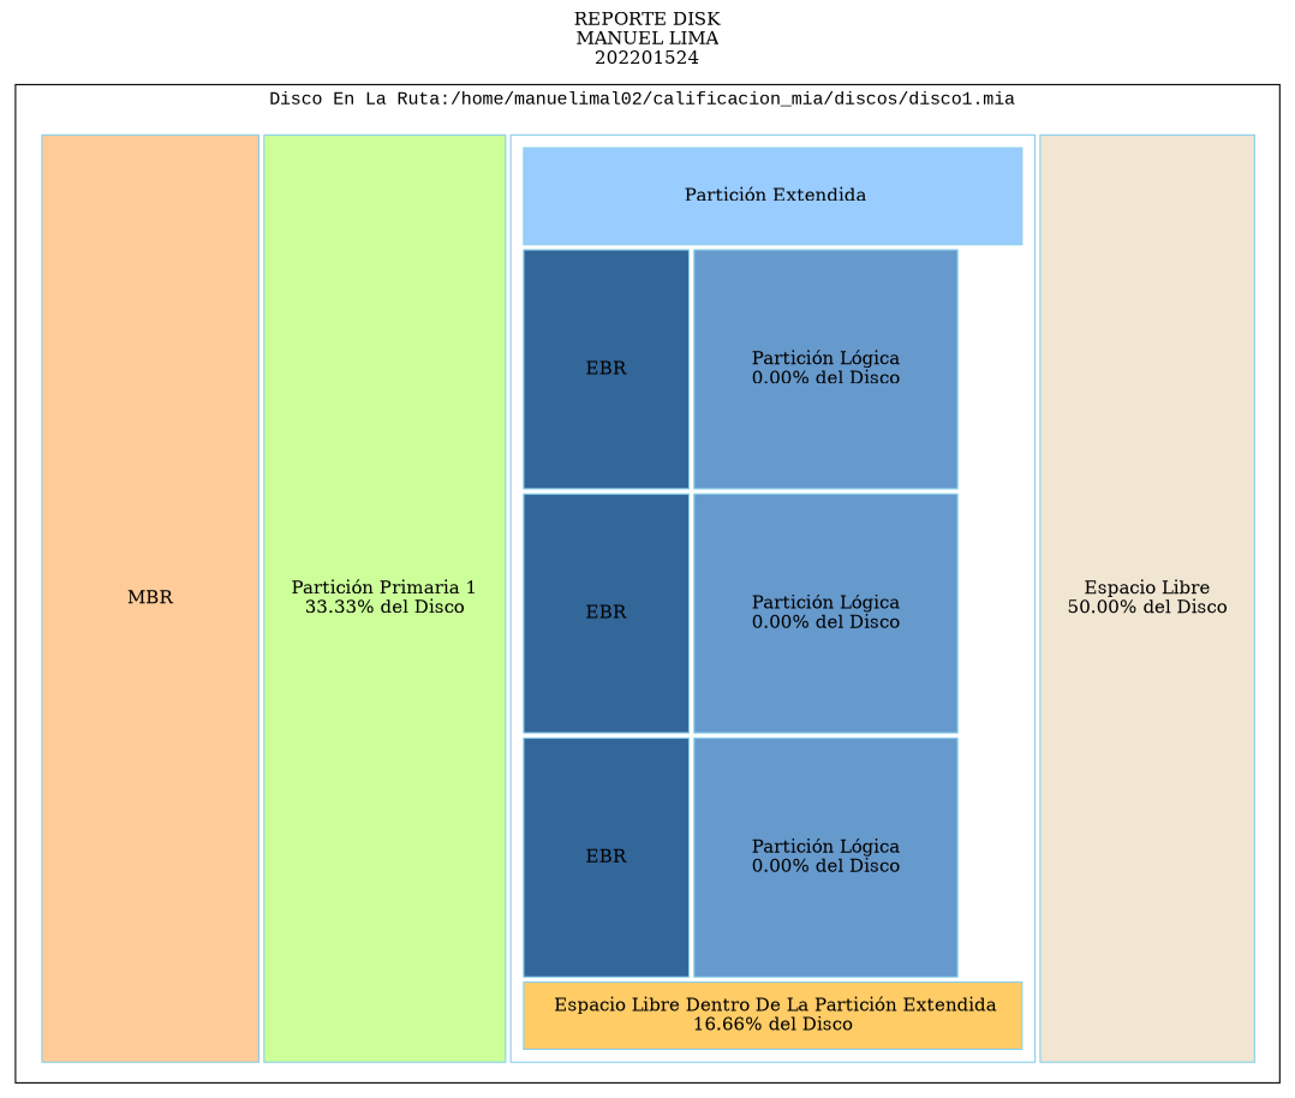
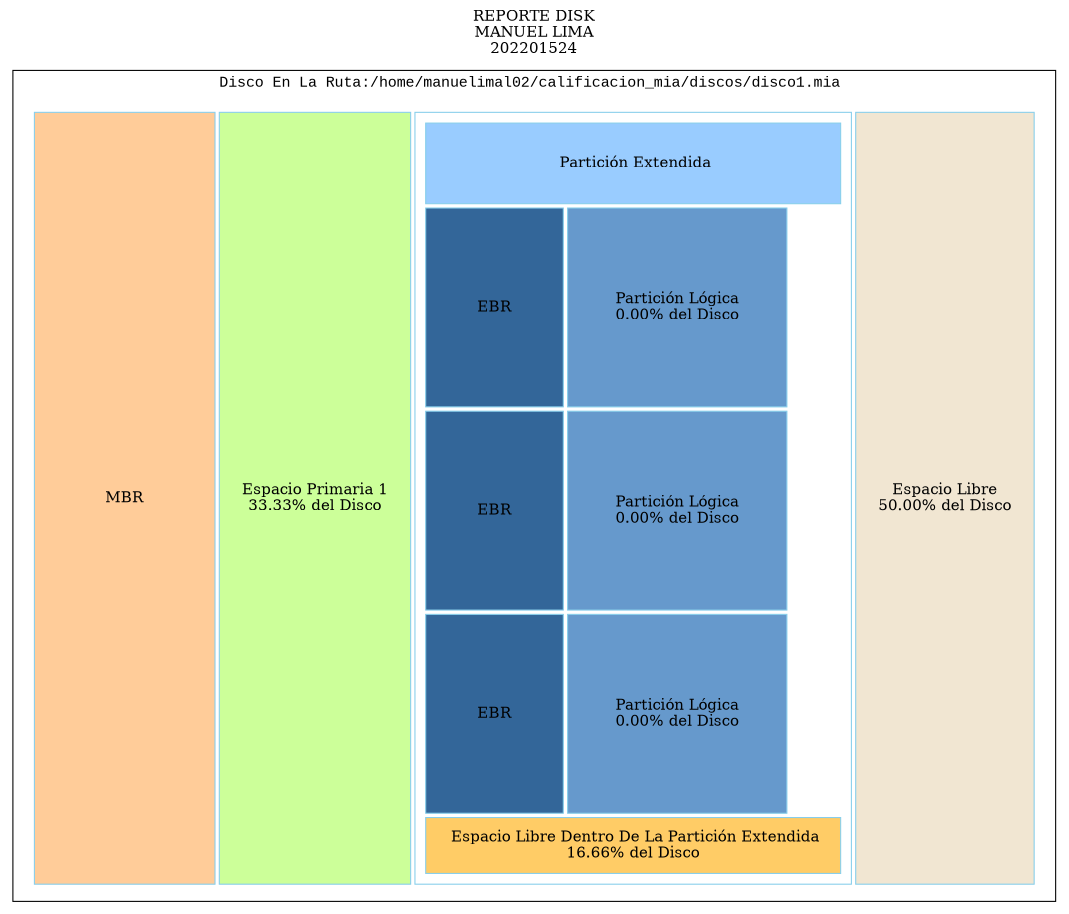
  digraph {
    fontname="Courier New"
    labelloc=t
    rankdir=LR
-   n1 [label=< <TABLE border="0" cellspacing="4" cellpadding="5" color="skyblue"> <TR><TD bgcolor="#ffcc99" border="1" cellpadding="65">MBR</TD> <TD bgcolor="#ccff99" border="1" cellpadding="20">Partición Primaria 1<br/>33.33% del Disco</TD> <TD border="1" width="75"> <TABLE border="0" cellspacing="4" cellpadding="10"> <TR><TD bgcolor="#99ccff" border="1" colspan="5" height="75"> Partición Extendida<br/></TD></TR> <TR> <TD bgcolor="#336699" border="1" height="185">EBR</TD> <TD bgcolor="#6699cc" border="1" cellpadding="25">Partición Lógica<br/>0.00% del Disco</TD> </TR> <TR> <TD bgcolor="#336699" border="1" height="185">EBR</TD> <TD bgcolor="#6699cc" border="1" cellpadding="25">Partición Lógica<br/>0.00% del Disco</TD> </TR> <TR> <TD bgcolor="#336699" border="1" height="185">EBR</TD> <TD bgcolor="#6699cc" border="1" cellpadding="25">Partición Lógica<br/>0.00% del Disco</TD> </TR> <TR> <TD bgcolor="#ffcc66" border="1" colspan="5"> Espacio Libre Dentro De La Partición Extendida<br/>16.66% del Disco</TD> </TR> </TABLE> </TD> <TD bgcolor="#f1e6d2" border="1" cellpadding="20">Espacio Libre<br/>50.00% del Disco</TD> </TR> </TABLE> > shape=none]
+   n1 [label=< <TABLE border="0" cellspacing="4" cellpadding="5" color="skyblue"> <TR><TD bgcolor="#ffcc99" border="1" cellpadding="65">MBR</TD> <TD bgcolor="#ccff99" border="1" cellpadding="20">Espacio Primaria 1<br/>33.33% del Disco</TD> <TD border="1" width="75"> <TABLE border="0" cellspacing="4" cellpadding="10"> <TR><TD bgcolor="#99ccff" border="1" colspan="5" height="75"> Partición Extendida<br/></TD></TR> <TR> <TD bgcolor="#336699" border="1" height="185">EBR</TD> <TD bgcolor="#6699cc" border="1" cellpadding="25">Partición Lógica<br/>0.00% del Disco</TD> </TR> <TR> <TD bgcolor="#336699" border="1" height="185">EBR</TD> <TD bgcolor="#6699cc" border="1" cellpadding="25">Partición Lógica<br/>0.00% del Disco</TD> </TR> <TR> <TD bgcolor="#336699" border="1" height="185">EBR</TD> <TD bgcolor="#6699cc" border="1" cellpadding="25">Partición Lógica<br/>0.00% del Disco</TD> </TR> <TR> <TD bgcolor="#ffcc66" border="1" colspan="5"> Espacio Libre Dentro De La Partición Extendida<br/>16.66% del Disco</TD> </TR> </TABLE> </TD> <TD bgcolor="#f1e6d2" border="1" cellpadding="20">Espacio Libre<br/>50.00% del Disco</TD> </TR> </TABLE> > shape=none]
    n2 [label="REPORTE DISK\nMANUEL LIMA\n202201524" shape=plaintext]
    subgraph cluster_1 {
      label="Disco En La Ruta:/home/manuelimal02/calificacion_mia/discos/disco1.mia "
      n1
    }
  }
